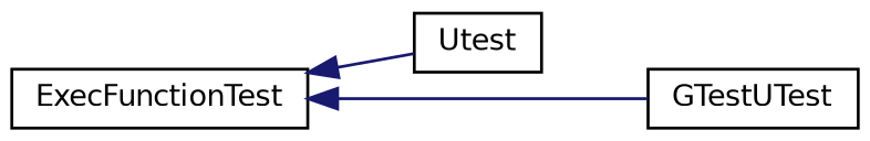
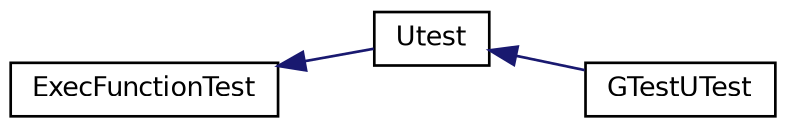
  digraph {
    rankdir=LR
    node [color=black fillcolor=white fontname=Helvetica fontsize=10 shape=record style=filled]
    edge [color=midnightblue dir=back fontname=Helvetica fontsize=10 labelfontname=Helvetica labelfontsize=10 style=solid]
    n1 [height=0.2 label=Utest width=0.4]
    n2 [height=0.2 label=GTestUTest width=0.4]
    n3 [height=0.2 label=ExecFunctionTest width=0.4]
-   n3 -> n2
+   n1 -> n2
    n3 -> n1
  }
